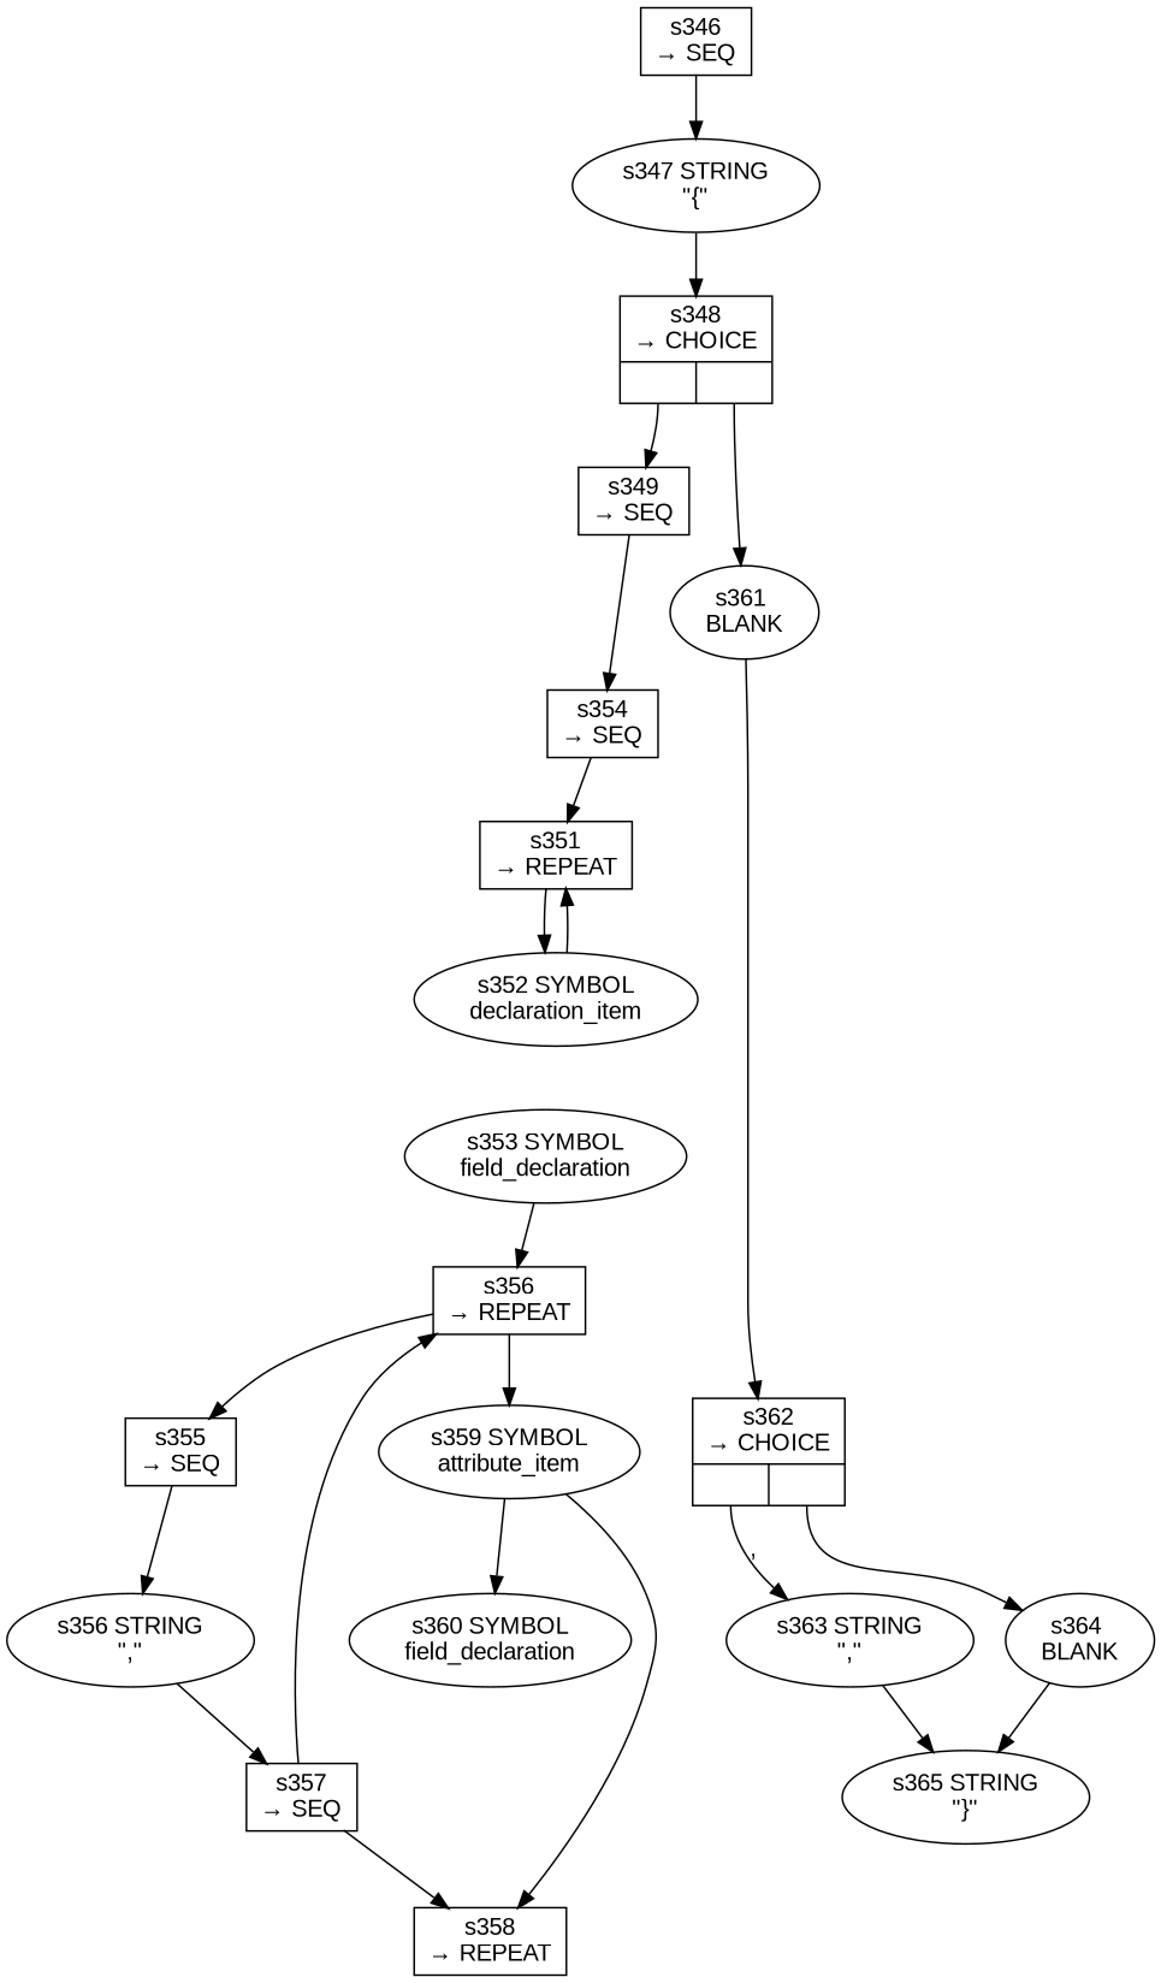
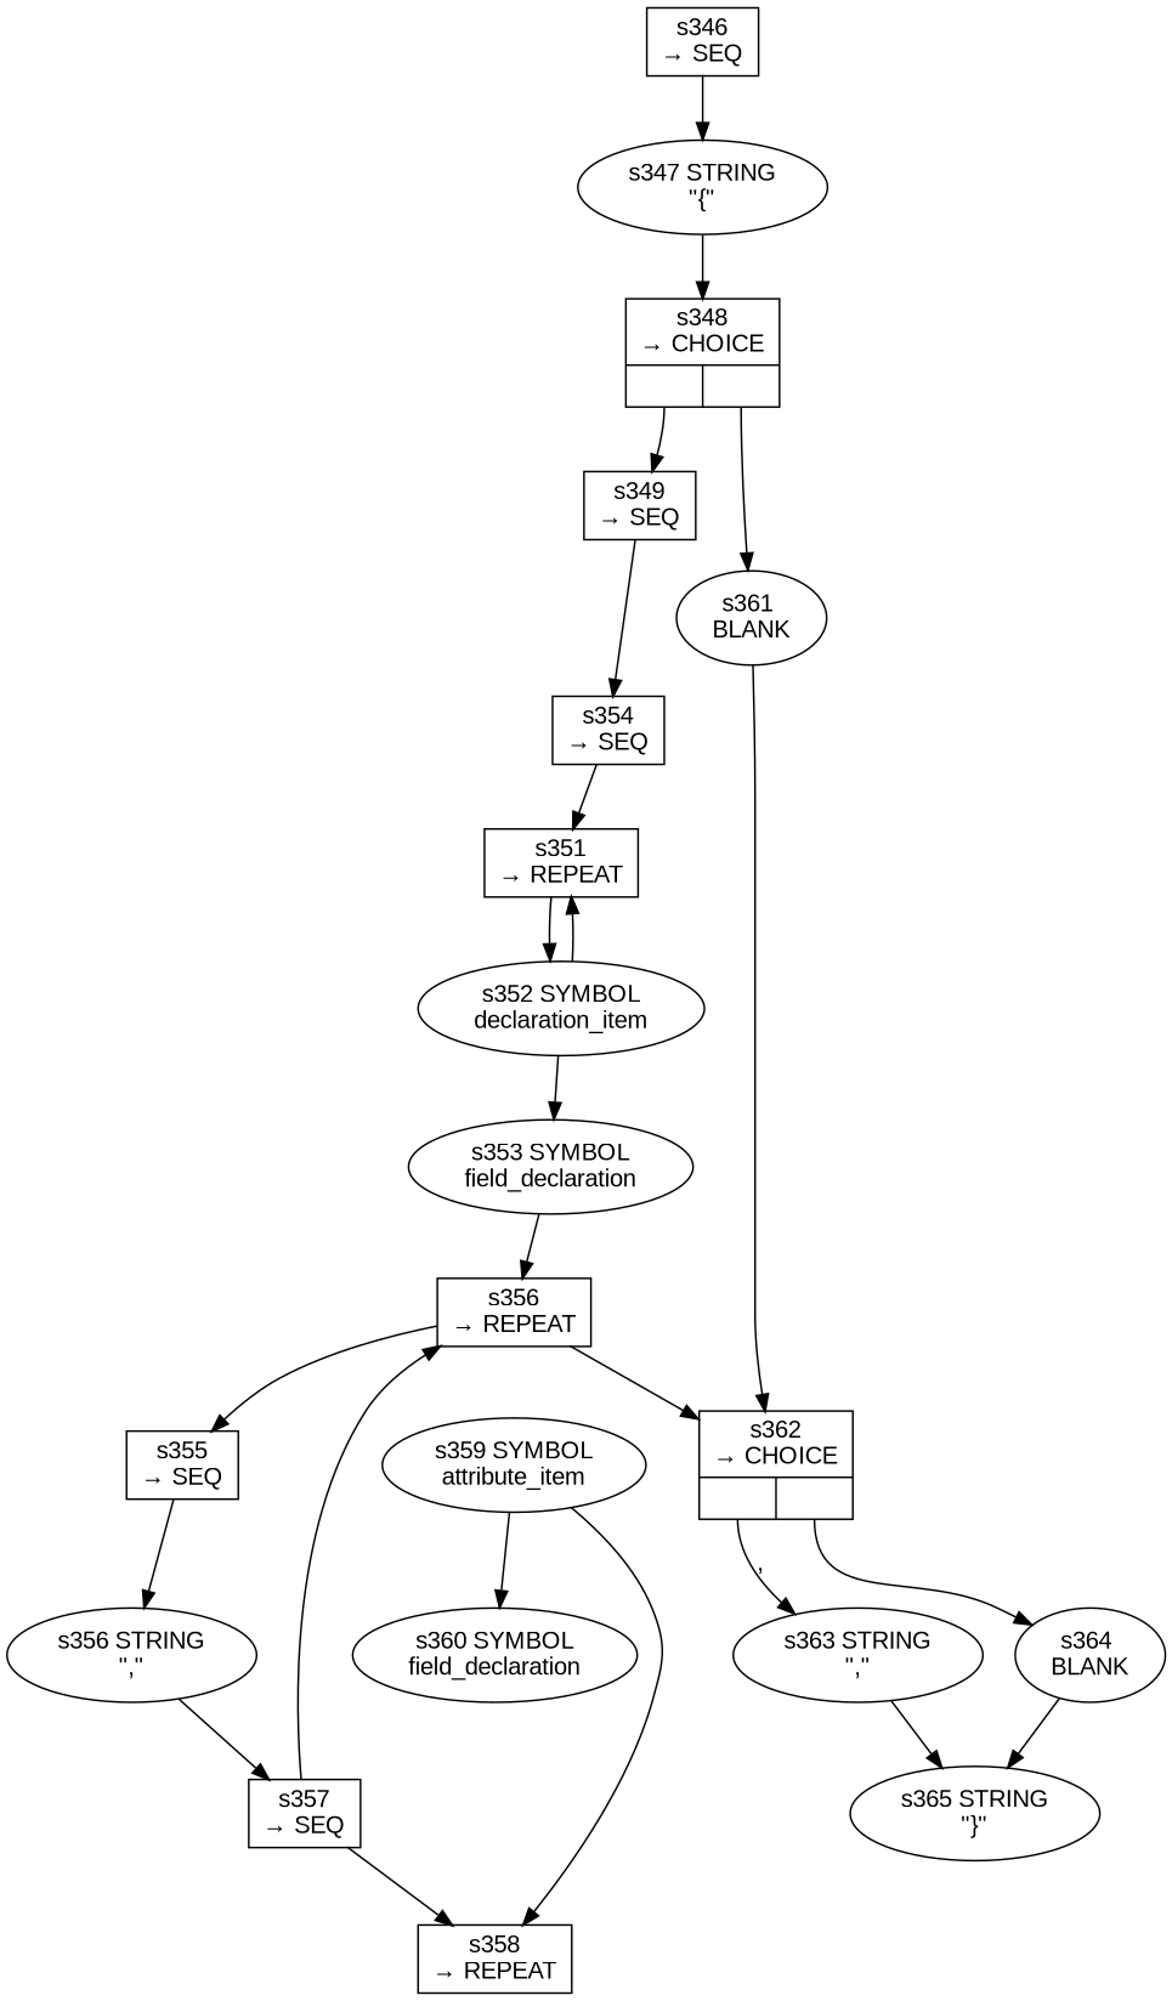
  digraph {
    fontname="Liberation Sans"
    rankdir=TB
    node [fontname="Liberation Sans"]
    edge [fontname="Liberation Sans"]
    n1 [fixedsize=false label="s346\n&rarr; SEQ" peripheries=1 shape=record]
    n2 [label="s347 STRING\n\"{\""]
    n3 [fixedsize=false label="{s348\n&rarr; CHOICE|{<p0>|<p1>}}" peripheries=1 shape=record]
    n4 [fixedsize=false label="s349\n&rarr; SEQ" peripheries=1 shape=record]
    n5 [label="s361 \nBLANK"]
    n6 [fixedsize=false label="s354\n&rarr; SEQ" peripheries=1 shape=record]
    n7 [fixedsize=false label="{s362\n&rarr; CHOICE|{<p0>|<p1>}}" peripheries=1 shape=record]
    n8 [fixedsize=false label="s351\n&rarr; REPEAT" peripheries=1 shape=record]
    n9 [label="s352 SYMBOL\ndeclaration_item"]
    n10 [label="s353 SYMBOL\nfield_declaration"]
    n11 [fixedsize=false label="s356\n&rarr; REPEAT" peripheries=1 shape=record]
    n12 [fixedsize=false label="s355\n&rarr; SEQ" peripheries=1 shape=record]
    n13 [label="s356 STRING\n\",\""]
    n14 [label="s363 STRING\n\",\""]
    n15 [label="s364 \nBLANK"]
    n16 [fixedsize=false label="s357\n&rarr; SEQ" peripheries=1 shape=record]
    n17 [fixedsize=false label="s358\n&rarr; REPEAT" peripheries=1 shape=record]
    n18 [label="s359 SYMBOL\nattribute_item"]
    n19 [label="s360 SYMBOL\nfield_declaration"]
    n20 [label="s365 STRING\n\"}\""]
    n1 -> n2
    n2 -> n3
    n3 -> n4 [tailport=p0]
    n3 -> n5 [tailport=p1]
    n4 -> n6
    n5 -> n7
    n6 -> n8
    n7 -> n14 [label="," tailport=p0]
    n7 -> n15 [tailport=p1]
    n8 -> n9
    n9 -> n8
+   n9 -> n10
    n10 -> n11
-   n11 -> n18
+   n11 -> n7
    n11 -> n12
    n12 -> n13
    n13 -> n16
    n14 -> n20
    n15 -> n20
    n16 -> n11
    n16 -> n17
    n18 -> n17
    n18 -> n19
  }
